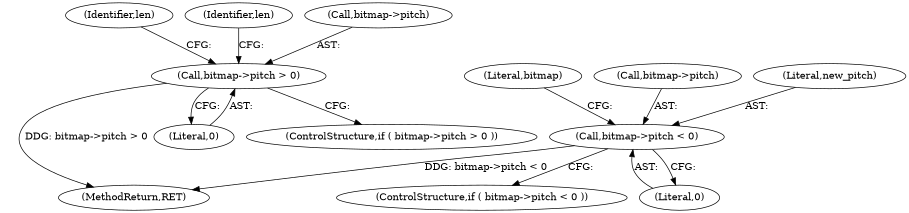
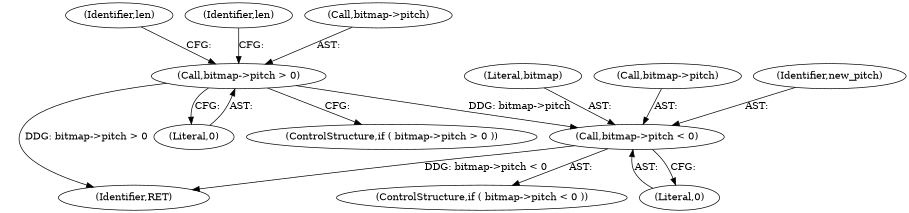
  digraph {
    n1 [label="(Call,bitmap->pitch < 0)"]
-   n2 [label="(MethodReturn,RET)"]
+   n2 [label="(Identifier,RET)"]
    n3 [label="(ControlStructure,if ( bitmap->pitch < 0 ))"]
    n4 [label="(Literal,0)"]
    n5 [label="(Call,bitmap->pitch > 0)"]
    n6 [label="(ControlStructure,if ( bitmap->pitch > 0 ))"]
    n7 [label="(Literal,0)"]
    n8 [label="(Literal,bitmap)"]
    n9 [label="(Identifier,len)"]
    n10 [label="(Call,bitmap->pitch)"]
    n11 [label="(Identifier,len)"]
-   n12 [label="(Literal,new_pitch)"]
+   n12 [label="(Identifier,new_pitch)"]
    n13 [label="(Call,bitmap->pitch)"]
    n1 -> n2 [label="DDG: bitmap->pitch < 0"]
-   n1 -> n3 [label="CFG: "]
+   n1 -> n3 [label="AST: "]
    n1 -> n4 [label="CFG: "]
    n4 -> n1 [label="AST: "]
+   n5 -> n1 [label="DDG: bitmap->pitch"]
    n5 -> n2 [label="DDG: bitmap->pitch > 0"]
    n5 -> n6 [label="CFG: "]
    n5 -> n7 [label="CFG: "]
    n7 -> n5 [label="AST: "]
-   n8 -> n1 [label="CFG: "]
+   n8 -> n1 [label="AST: "]
    n9 -> n5 [label="CFG: "]
    n10 -> n1 [label="AST: "]
    n11 -> n5 [label="CFG: "]
    n12 -> n1 [label="AST: "]
    n13 -> n5 [label="AST: "]
  }
